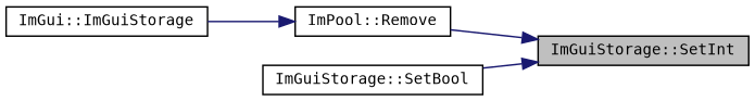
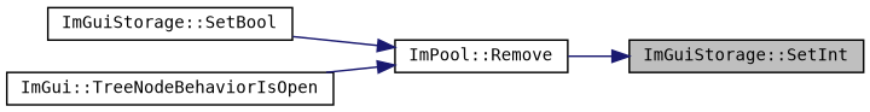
  digraph {
    fontname="DejaVu Sans Mono"
    rankdir=RL
    node [color=black fillcolor=white fontname="DejaVu Sans Mono" fontsize=10 shape=record style=filled]
    edge [color=midnightblue dir=back fontname="DejaVu Sans Mono" fontsize=10 labelfontname=Helvetica labelfontsize=10 style=solid]
    n1 [fillcolor=grey75 fontcolor=black height=0.2 label="ImGuiStorage::SetInt" width=0.4]
    n2 [height=0.2 label="ImPool::Remove" width=0.4]
    n3 [height=0.2 label="ImGuiStorage::SetBool" width=0.4]
-   n4 [height=0.2 label="ImGui::ImGuiStorage" width=0.4]
+   n4 [height=0.2 label="ImGui::TreeNodeBehaviorIsOpen" width=0.4]
    n1 -> n2
-   n1 -> n3
+   n2 -> n3
    n2 -> n4
  }
